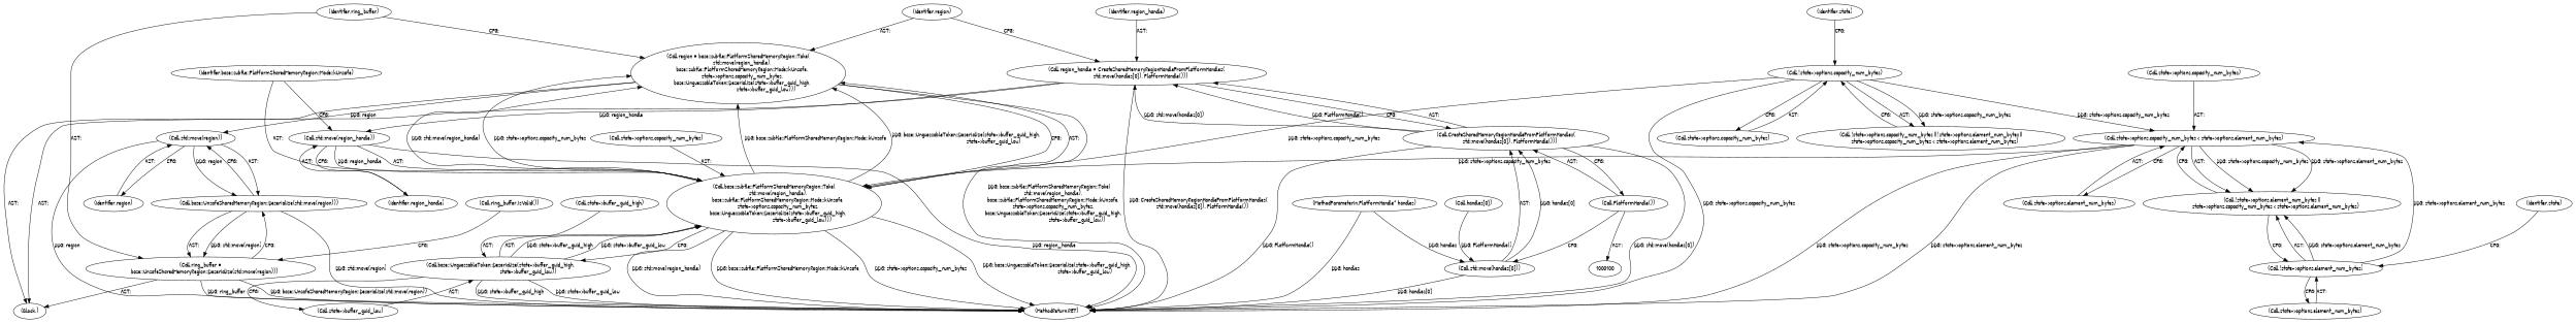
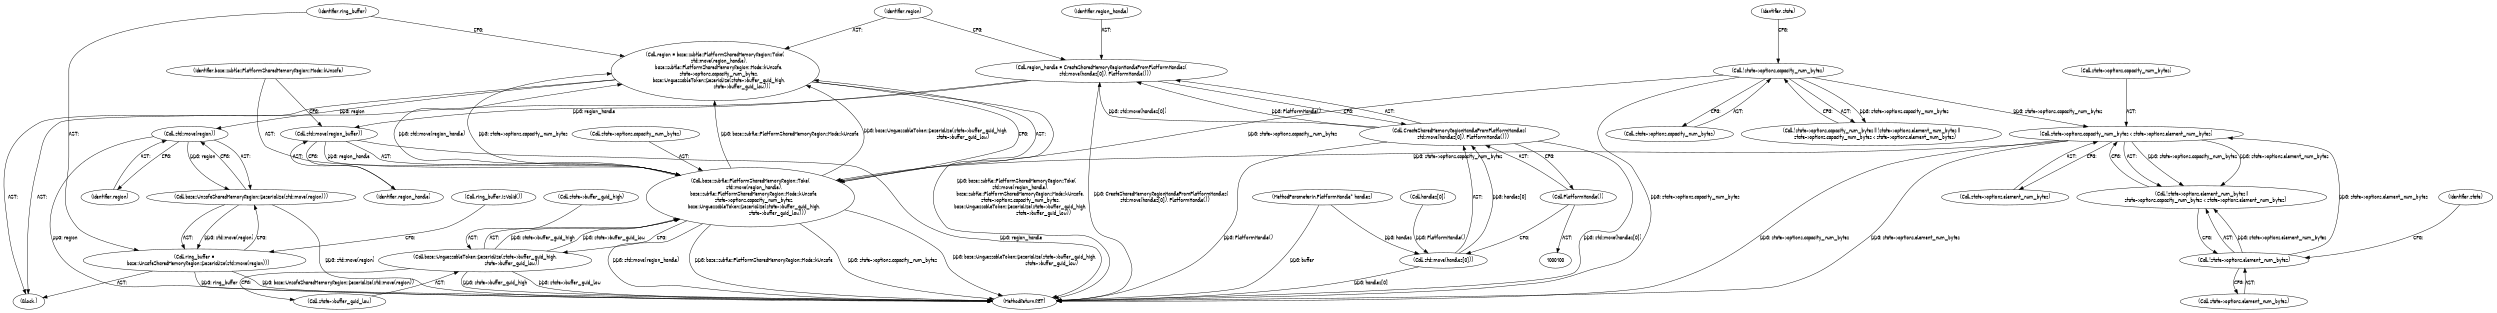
  digraph {
    fontname="Patrick Hand"
    node [fontname="Patrick Hand"]
    edge [fontname="Patrick Hand"]
    n1 [label="(Call,std::move(region))"]
    n2 [label="(Call,base::UnsafeSharedMemoryRegion::Deserialize(std::move(region)))"]
    n3 [label="(Identifier,region)"]
    n4 [label="(MethodReturn,RET)"]
    n5 [label="(Call,ring_buffer =\n      base::UnsafeSharedMemoryRegion::Deserialize(std::move(region)))"]
    n6 [label="(Call,region = base::subtle::PlatformSharedMemoryRegion::Take(\n      std::move(region_handle),\n      base::subtle::PlatformSharedMemoryRegion::Mode::kUnsafe,\n      state->options.capacity_num_bytes,\n      base::UnguessableToken::Deserialize(state->buffer_guid_high,\n                                          state->buffer_guid_low)))"]
    n7 [label="(Call,base::subtle::PlatformSharedMemoryRegion::Take(\n      std::move(region_handle),\n      base::subtle::PlatformSharedMemoryRegion::Mode::kUnsafe,\n      state->options.capacity_num_bytes,\n      base::UnguessableToken::Deserialize(state->buffer_guid_high,\n                                          state->buffer_guid_low)))"]
    n8 [label="(Block,)"]
    n9 [label="(Call,base::UnguessableToken::Deserialize(state->buffer_guid_high,\n                                          state->buffer_guid_low))"]
    n10 [label="(Call,state->buffer_guid_low)"]
-   n11 [label="(Call,std::move(region_handle))"]
+   n11 [label="(Call,std::move(region_buffer))"]
    n12 [label="(Identifier,region_handle)"]
    n13 [label="(Call,region_handle = CreateSharedMemoryRegionHandleFromPlatformHandles(\n      std::move(handles[0]), PlatformHandle()))"]
    n14 [label="(Call,CreateSharedMemoryRegionHandleFromPlatformHandles(\n      std::move(handles[0]), PlatformHandle()))"]
    n15 [label="(Call,PlatformHandle())"]
    n16 [label="(Call,std::move(handles[0]))"]
    1000100
    n18 [label="(Call,handles[0])"]
    n19 [label="(MethodParameterIn,PlatformHandle* handles)"]
    n20 [label="(Call,!state->options.capacity_num_bytes)"]
    n21 [label="(Call,state->options.capacity_num_bytes < state->options.element_num_bytes)"]
    n22 [label="(Call,!state->options.capacity_num_bytes || !state->options.element_num_bytes ||\n      state->options.capacity_num_bytes < state->options.element_num_bytes)"]
    n23 [label="(Call,state->options.capacity_num_bytes)"]
    n24 [label="(Call,!state->options.element_num_bytes ||\n      state->options.capacity_num_bytes < state->options.element_num_bytes)"]
    n25 [label="(Call,state->options.element_num_bytes)"]
    n26 [label="(Call,!state->options.element_num_bytes)"]
    n27 [label="(Call,state->options.element_num_bytes)"]
    n28 [label="(Call,ring_buffer.IsValid())"]
    n29 [label="(Identifier,state)"]
    n30 [label="(Identifier,region_handle)"]
    n31 [label="(Call,state->options.capacity_num_bytes)"]
    n32 [label="(Identifier,ring_buffer)"]
    n33 [label="(Call,state->buffer_guid_high)"]
    n34 [label="(Identifier,state)"]
    n35 [label="(Call,state->options.capacity_num_bytes)"]
    n36 [label="(Identifier,region)"]
    n37 [label="(Identifier,base::subtle::PlatformSharedMemoryRegion::Mode::kUnsafe)"]
    n1 -> n2 [label="AST: "]
    n1 -> n2 [label="DDG: region"]
    n1 -> n3 [label="CFG: "]
    n1 -> n4 [label="DDG: region"]
    n2 -> n1 [label="CFG: "]
    n2 -> n4 [label="DDG: std::move(region)"]
    n2 -> n5 [label="AST: "]
    n2 -> n5 [label="DDG: std::move(region)"]
    n3 -> n1 [label="AST: "]
    n5 -> n2 [label="CFG: "]
    n5 -> n4 [label="DDG: base::UnsafeSharedMemoryRegion::Deserialize(std::move(region))"]
    n5 -> n4 [label="DDG: ring_buffer"]
    n5 -> n8 [label="AST: "]
    n6 -> n1 [label="DDG: region"]
    n6 -> n4 [label="DDG: base::subtle::PlatformSharedMemoryRegion::Take(\n      std::move(region_handle),\n      base::subtle::PlatformSharedMemoryRegion::Mode::kUnsafe,\n      state->options.capacity_num_bytes,\n      base::UnguessableToken::Deserialize(state->buffer_guid_high,\n                                          state->buffer_guid_low))"]
    n6 -> n7 [label="CFG: "]
    n6 -> n8 [label="AST: "]
    n7 -> n4 [label="DDG: std::move(region_handle)"]
    n7 -> n4 [label="DDG: base::subtle::PlatformSharedMemoryRegion::Mode::kUnsafe"]
    n7 -> n4 [label="DDG: state->options.capacity_num_bytes"]
    n7 -> n4 [label="DDG: base::UnguessableToken::Deserialize(state->buffer_guid_high,\n                                          state->buffer_guid_low)"]
    n7 -> n6 [label="AST: "]
    n7 -> n6 [label="DDG: std::move(region_handle)"]
    n7 -> n6 [label="DDG: base::subtle::PlatformSharedMemoryRegion::Mode::kUnsafe"]
    n7 -> n6 [label="DDG: state->options.capacity_num_bytes"]
    n7 -> n6 [label="DDG: base::UnguessableToken::Deserialize(state->buffer_guid_high,\n                                          state->buffer_guid_low)"]
    n7 -> n9 [label="CFG: "]
    n9 -> n4 [label="DDG: state->buffer_guid_low"]
    n9 -> n4 [label="DDG: state->buffer_guid_high"]
    n9 -> n7 [label="AST: "]
    n9 -> n7 [label="DDG: state->buffer_guid_high"]
    n9 -> n7 [label="DDG: state->buffer_guid_low"]
    n9 -> n10 [label="CFG: "]
    n10 -> n9 [label="AST: "]
    n11 -> n4 [label="DDG: region_handle"]
    n11 -> n7 [label="AST: "]
    n11 -> n7 [label="DDG: region_handle"]
    n11 -> n12 [label="CFG: "]
    n12 -> n11 [label="AST: "]
    n13 -> n4 [label="DDG: CreateSharedMemoryRegionHandleFromPlatformHandles(\n      std::move(handles[0]), PlatformHandle())"]
    n13 -> n8 [label="AST: "]
    n13 -> n11 [label="DDG: region_handle"]
    n13 -> n14 [label="CFG: "]
    n14 -> n4 [label="DDG: std::move(handles[0])"]
    n14 -> n4 [label="DDG: PlatformHandle()"]
    n14 -> n13 [label="AST: "]
    n14 -> n13 [label="DDG: std::move(handles[0])"]
    n14 -> n13 [label="DDG: PlatformHandle()"]
    n14 -> n15 [label="CFG: "]
    n15 -> n14 [label="AST: "]
    n15 -> n16 [label="CFG: "]
    n15 -> 1000100 [label="AST: "]
    n16 -> n4 [label="DDG: handles[0]"]
    n16 -> n14 [label="AST: "]
    n16 -> n14 [label="DDG: handles[0]"]
    n18 -> n16 [label="DDG: PlatformHandle()"]
-   n19 -> n4 [label="DDG: handles"]
+   n19 -> n4 [label="DDG: buffer"]
    n19 -> n16 [label="DDG: handles"]
    n20 -> n4 [label="DDG: state->options.capacity_num_bytes"]
    n20 -> n7 [label="DDG: state->options.capacity_num_bytes"]
    n20 -> n21 [label="DDG: state->options.capacity_num_bytes"]
    n20 -> n22 [label="AST: "]
    n20 -> n22 [label="DDG: state->options.capacity_num_bytes"]
    n20 -> n23 [label="CFG: "]
    n21 -> n4 [label="DDG: state->options.element_num_bytes"]
    n21 -> n4 [label="DDG: state->options.capacity_num_bytes"]
    n21 -> n7 [label="DDG: state->options.capacity_num_bytes"]
    n21 -> n24 [label="AST: "]
    n21 -> n24 [label="DDG: state->options.capacity_num_bytes"]
    n21 -> n24 [label="DDG: state->options.element_num_bytes"]
    n21 -> n25 [label="CFG: "]
    n22 -> n20 [label="CFG: "]
    n23 -> n20 [label="AST: "]
    n24 -> n21 [label="CFG: "]
    n24 -> n26 [label="CFG: "]
    n25 -> n21 [label="AST: "]
    n26 -> n21 [label="DDG: state->options.element_num_bytes"]
    n26 -> n24 [label="AST: "]
    n26 -> n24 [label="DDG: state->options.element_num_bytes"]
    n26 -> n27 [label="CFG: "]
    n27 -> n26 [label="AST: "]
    n28 -> n5 [label="CFG: "]
    n29 -> n26 [label="CFG: "]
    n30 -> n13 [label="AST: "]
    n31 -> n21 [label="AST: "]
    n32 -> n5 [label="AST: "]
    n32 -> n6 [label="CFG: "]
    n33 -> n9 [label="AST: "]
    n34 -> n20 [label="CFG: "]
    n35 -> n7 [label="AST: "]
    n36 -> n6 [label="AST: "]
    n36 -> n13 [label="CFG: "]
    n37 -> n7 [label="AST: "]
    n37 -> n11 [label="CFG: "]
  }
